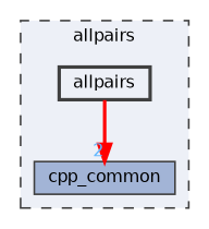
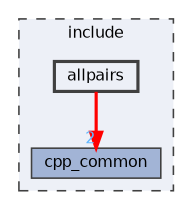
  digraph {
    compound=true
    node [color=grey25 fontname=Helvetica fontsize=10 shape=box]
    n1 [fillcolor="#a2b4d6" height=0.2 label=cpp_common style=filled width=0.4]
    n2 [fillcolor="#edf0f7" height=0.2 label=allpairs style="filled,bold" width=0.4]
    subgraph cluster_1 {
      bgcolor="#edf0f7"
      fontname=Helvetica
      fontsize=10
-     label=allpairs
+     label=include
      pencolor=grey25
      style="filled,dashed"
      n1
      n2
    }
    n2 -> n1 [color=red fontcolor=steelblue1 fontname=Helvetica fontsize=10 headlabel=2 labeldistance=1.5 labelfontname=Helvetica labelfontsize=10 style=bold]
  }
